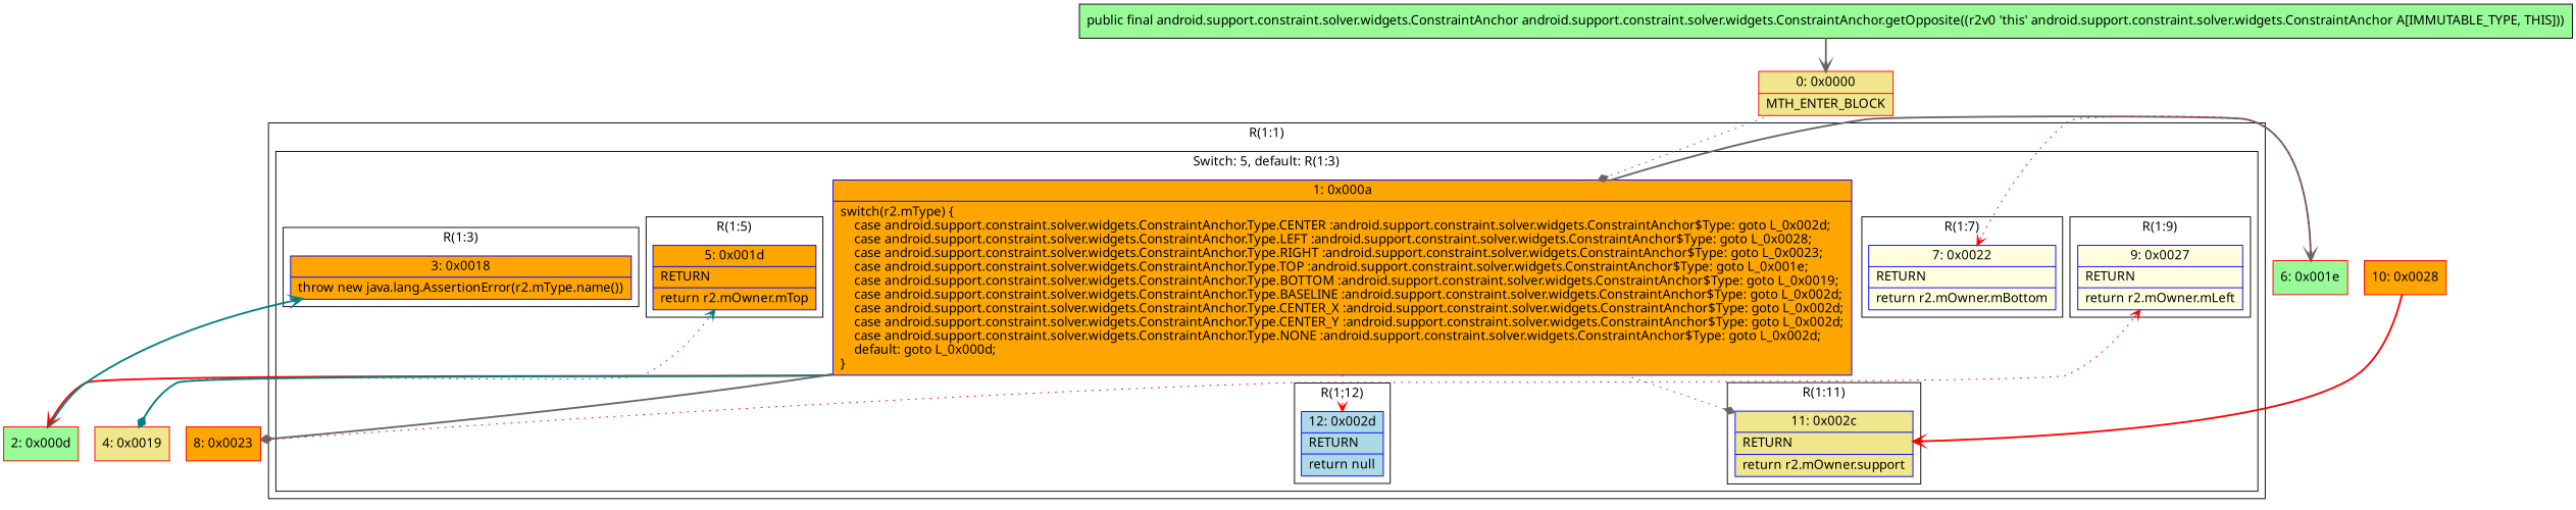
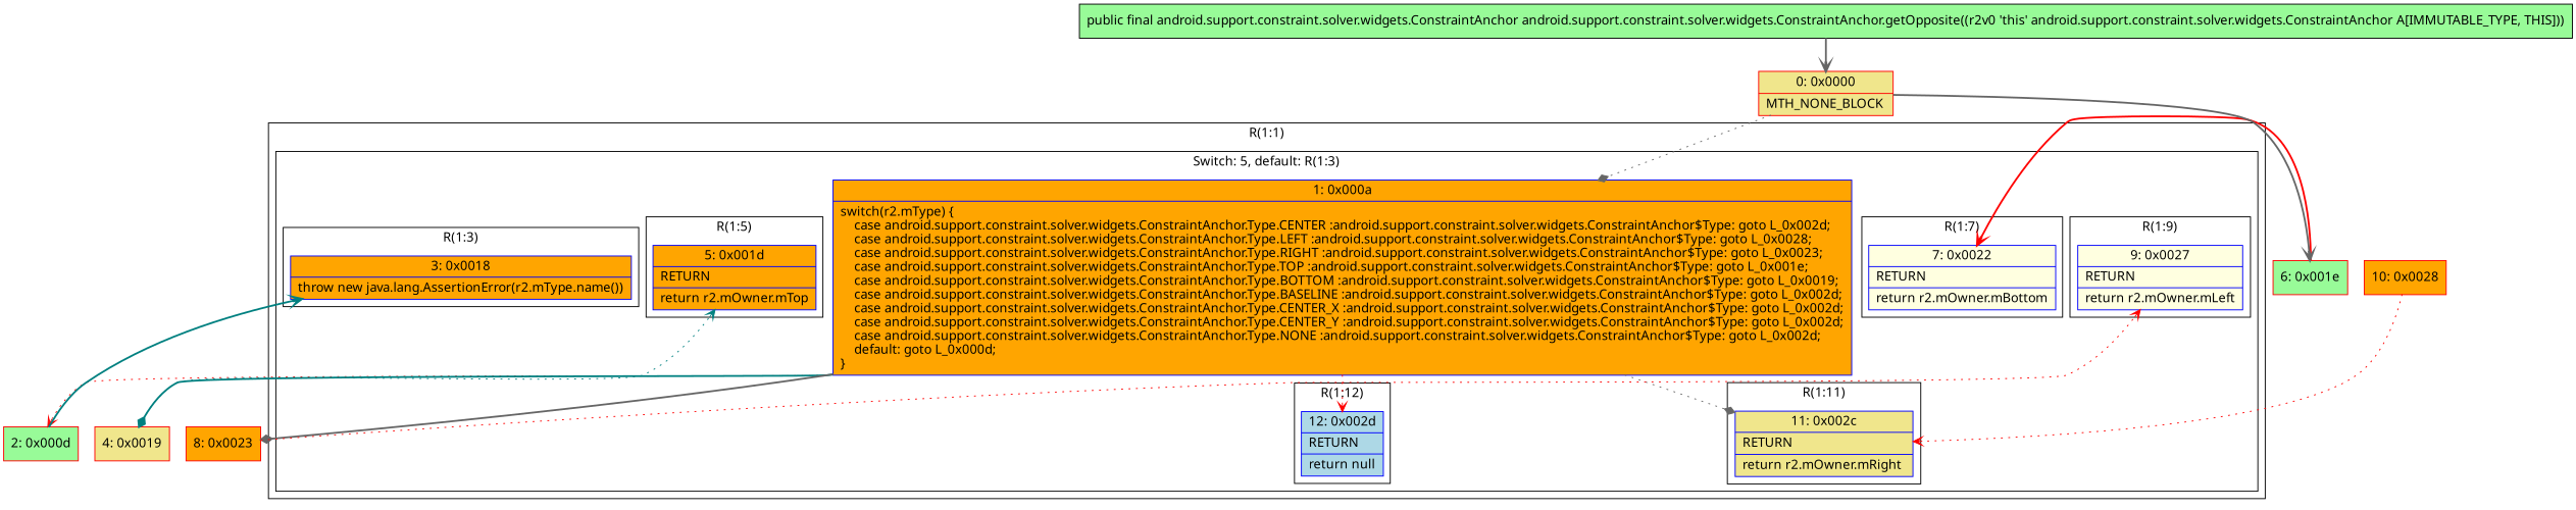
  digraph {
    fontname="Noto Sans"
    node [color=blue fillcolor=orange fontname="Noto Sans" shape=record style=filled]
    edge [arrowhead=vee color=red fontname="Noto Sans" style=dotted]
    n1 [fillcolor=lightblue label="{12\:\ 0x002d|RETURN\l|return null\l}"]
-   n2 [fillcolor=khaki label="{11\:\ 0x002c|RETURN\l|return r2.mOwner.support\l}"]
+   n2 [fillcolor=khaki label="{11\:\ 0x002c|RETURN\l|return r2.mOwner.mRight\l}"]
    n3 [fillcolor=lightyellow label="{9\:\ 0x0027|RETURN\l|return r2.mOwner.mLeft\l}"]
    n4 [fillcolor=lightyellow label="{7\:\ 0x0022|RETURN\l|return r2.mOwner.mBottom\l}"]
    n5 [label="{5\:\ 0x001d|RETURN\l|return r2.mOwner.mTop\l}"]
    n6 [label="{3\:\ 0x0018|throw new java.lang.AssertionError(r2.mType.name())\l}"]
    n7 [label="{1\:\ 0x000a|switch(r2.mType) \{\l    case android.support.constraint.solver.widgets.ConstraintAnchor.Type.CENTER :android.support.constraint.solver.widgets.ConstraintAnchor$Type: goto L_0x002d;\l    case android.support.constraint.solver.widgets.ConstraintAnchor.Type.LEFT :android.support.constraint.solver.widgets.ConstraintAnchor$Type: goto L_0x0028;\l    case android.support.constraint.solver.widgets.ConstraintAnchor.Type.RIGHT :android.support.constraint.solver.widgets.ConstraintAnchor$Type: goto L_0x0023;\l    case android.support.constraint.solver.widgets.ConstraintAnchor.Type.TOP :android.support.constraint.solver.widgets.ConstraintAnchor$Type: goto L_0x001e;\l    case android.support.constraint.solver.widgets.ConstraintAnchor.Type.BOTTOM :android.support.constraint.solver.widgets.ConstraintAnchor$Type: goto L_0x0019;\l    case android.support.constraint.solver.widgets.ConstraintAnchor.Type.BASELINE :android.support.constraint.solver.widgets.ConstraintAnchor$Type: goto L_0x002d;\l    case android.support.constraint.solver.widgets.ConstraintAnchor.Type.CENTER_X :android.support.constraint.solver.widgets.ConstraintAnchor$Type: goto L_0x002d;\l    case android.support.constraint.solver.widgets.ConstraintAnchor.Type.CENTER_Y :android.support.constraint.solver.widgets.ConstraintAnchor$Type: goto L_0x002d;\l    case android.support.constraint.solver.widgets.ConstraintAnchor.Type.NONE :android.support.constraint.solver.widgets.ConstraintAnchor$Type: goto L_0x002d;\l    default: goto L_0x000d;\l\}\l}"]
    n8 [color=red fillcolor=palegreen label="{2\:\ 0x000d}"]
    n9 [color=red fillcolor=khaki label="{4\:\ 0x0019}"]
    n10 [color=red fillcolor=palegreen label="{6\:\ 0x001e}"]
    n11 [color=red label="{8\:\ 0x0023}"]
    n12 [color=red label="{10\:\ 0x0028}"]
-   n13 [color=red fillcolor=khaki label="{0\:\ 0x0000|MTH_ENTER_BLOCK\l}"]
+   n13 [color=red fillcolor=khaki label="{0\:\ 0x0000|MTH_NONE_BLOCK\l}"]
    n14 [fillcolor=palegreen label="{public final android.support.constraint.solver.widgets.ConstraintAnchor android.support.constraint.solver.widgets.ConstraintAnchor.getOpposite((r2v0 'this' android.support.constraint.solver.widgets.ConstraintAnchor A[IMMUTABLE_TYPE, THIS])) }" color=""]
    subgraph cluster_1 {
      label="R(1:1)"
      subgraph cluster_2 {
        label="Switch: 5, default: R(1:3)"
        n7
        subgraph cluster_3 {
          label="R(1:12)"
          n1
        }
        subgraph cluster_4 {
          label="R(1:11)"
          n2
        }
        subgraph cluster_5 {
          label="R(1:9)"
          n3
        }
        subgraph cluster_6 {
          label="R(1:7)"
          n4
        }
        subgraph cluster_7 {
          label="R(1:5)"
          n5
        }
        subgraph cluster_8 {
          label="R(1:3)"
          n6
        }
      }
    }
    n7 -> n1
    n7 -> n2 [arrowhead=diamond color=gray40]
-   n7 -> n8 [style=bold]
+   n7 -> n8
    n7 -> n9 [arrowhead=diamond color=teal style=bold]
-   n7 -> n10 [color=gray40 style=bold]
+   n13 -> n10 [color=gray40 style=bold]
    n7 -> n11 [arrowhead=diamond color=gray40 style=bold]
    n8 -> n6 [color=teal style=bold]
    n9 -> n5 [color=teal]
-   n10 -> n4
+   n10 -> n4 [style=bold]
    n11 -> n3
-   n12 -> n2 [style=bold]
+   n12 -> n2
    n13 -> n7 [arrowhead=diamond color=gray40]
    n14 -> n13 [color=gray40 style=bold]
  }
